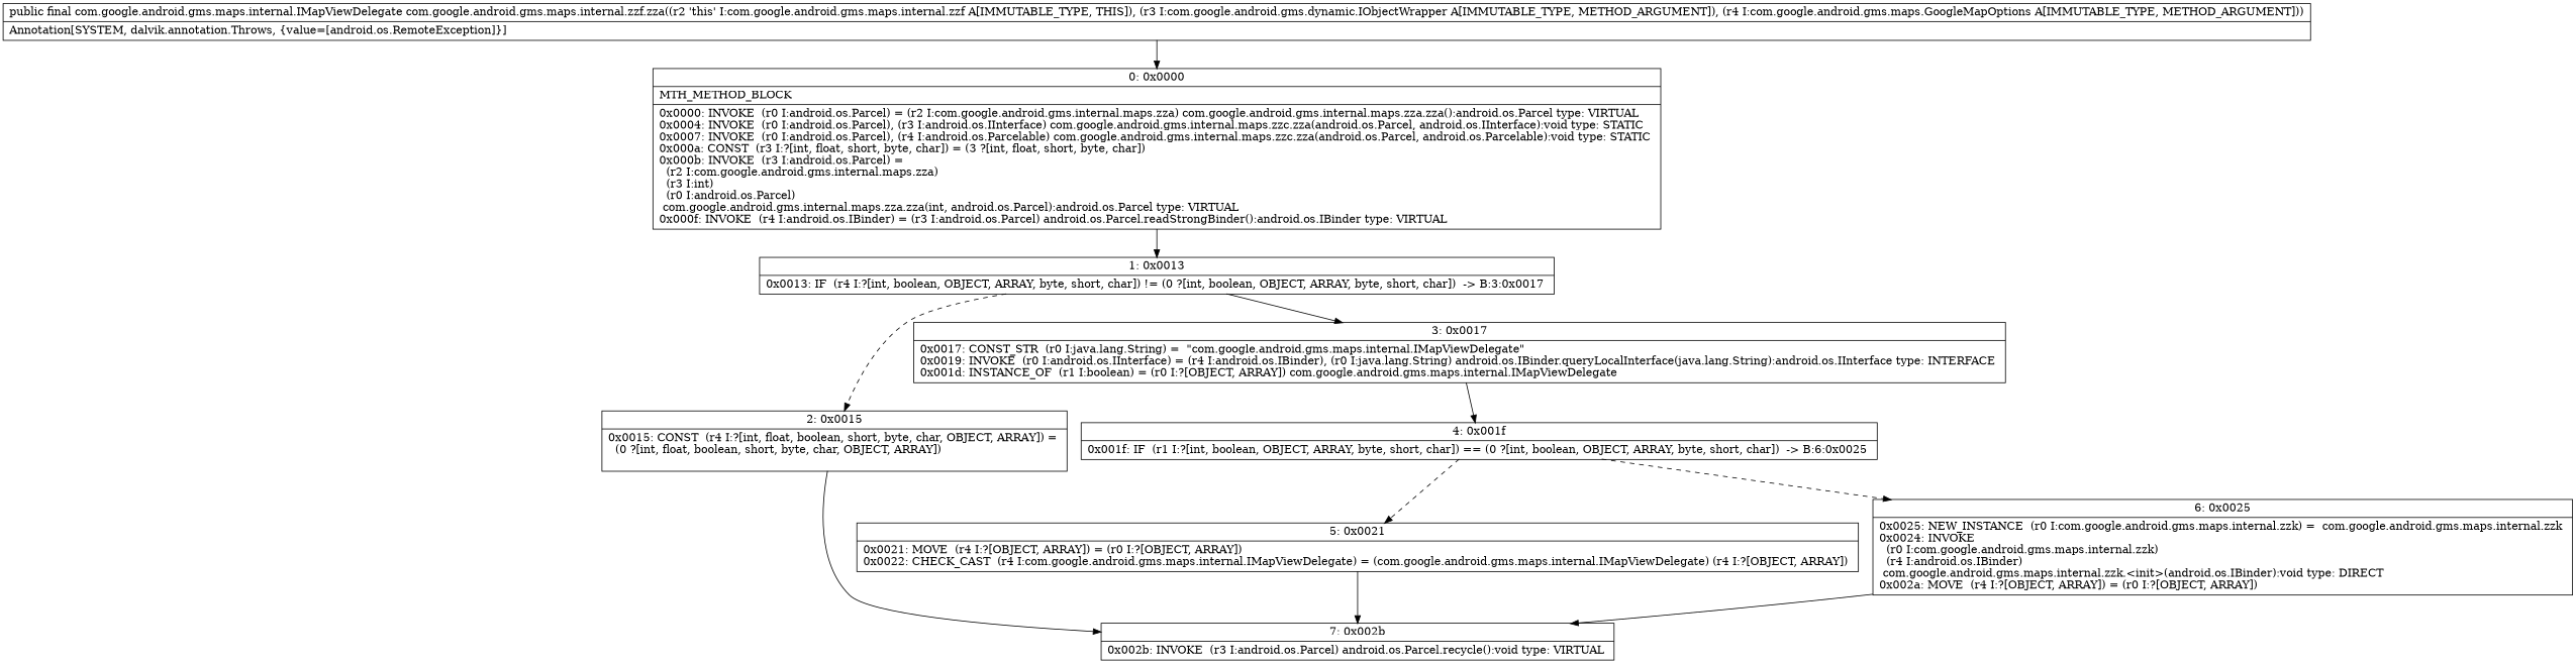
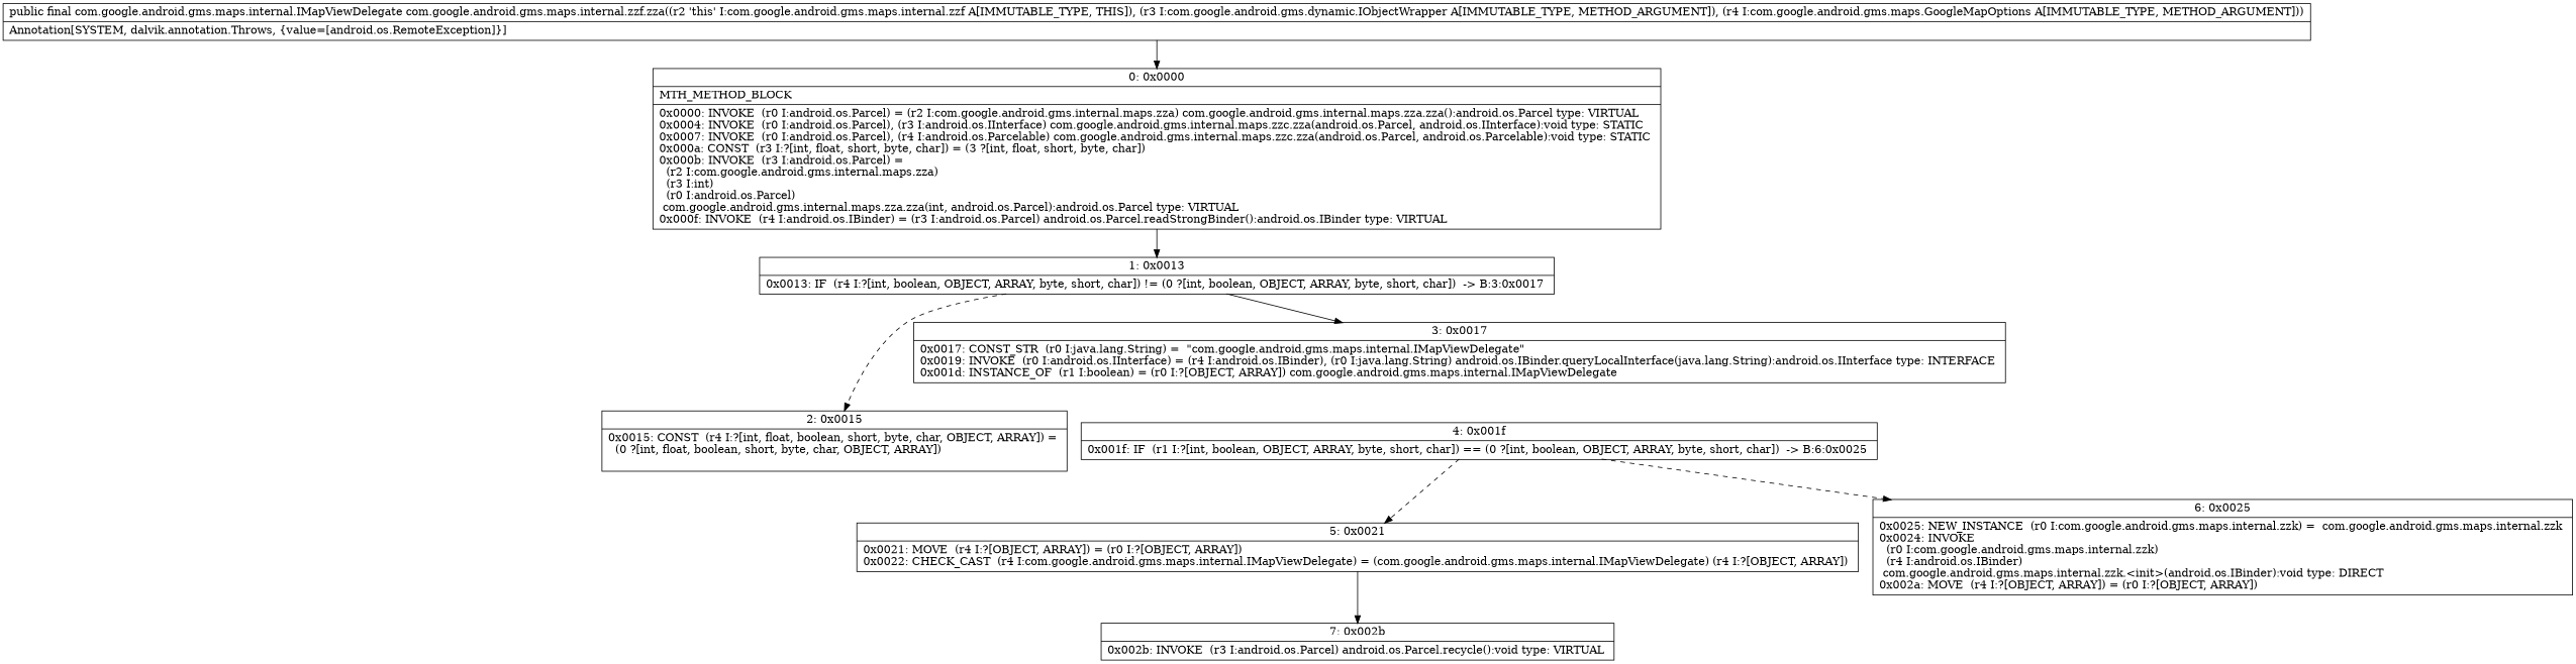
  digraph {
    node [shape=record]
    n1 [label="{0\:\ 0x0000|MTH_METHOD_BLOCK\l|0x0000: INVOKE  (r0 I:android.os.Parcel) = (r2 I:com.google.android.gms.internal.maps.zza) com.google.android.gms.internal.maps.zza.zza():android.os.Parcel type: VIRTUAL \l0x0004: INVOKE  (r0 I:android.os.Parcel), (r3 I:android.os.IInterface) com.google.android.gms.internal.maps.zzc.zza(android.os.Parcel, android.os.IInterface):void type: STATIC \l0x0007: INVOKE  (r0 I:android.os.Parcel), (r4 I:android.os.Parcelable) com.google.android.gms.internal.maps.zzc.zza(android.os.Parcel, android.os.Parcelable):void type: STATIC \l0x000a: CONST  (r3 I:?[int, float, short, byte, char]) = (3 ?[int, float, short, byte, char]) \l0x000b: INVOKE  (r3 I:android.os.Parcel) = \l  (r2 I:com.google.android.gms.internal.maps.zza)\l  (r3 I:int)\l  (r0 I:android.os.Parcel)\l com.google.android.gms.internal.maps.zza.zza(int, android.os.Parcel):android.os.Parcel type: VIRTUAL \l0x000f: INVOKE  (r4 I:android.os.IBinder) = (r3 I:android.os.Parcel) android.os.Parcel.readStrongBinder():android.os.IBinder type: VIRTUAL \l}"]
    n2 [label="{1\:\ 0x0013|0x0013: IF  (r4 I:?[int, boolean, OBJECT, ARRAY, byte, short, char]) != (0 ?[int, boolean, OBJECT, ARRAY, byte, short, char])  \-\> B:3:0x0017 \l}"]
    n3 [label="{2\:\ 0x0015|0x0015: CONST  (r4 I:?[int, float, boolean, short, byte, char, OBJECT, ARRAY]) = \l  (0 ?[int, float, boolean, short, byte, char, OBJECT, ARRAY])\l \l}"]
    n4 [label="{3\:\ 0x0017|0x0017: CONST_STR  (r0 I:java.lang.String) =  \"com.google.android.gms.maps.internal.IMapViewDelegate\" \l0x0019: INVOKE  (r0 I:android.os.IInterface) = (r4 I:android.os.IBinder), (r0 I:java.lang.String) android.os.IBinder.queryLocalInterface(java.lang.String):android.os.IInterface type: INTERFACE \l0x001d: INSTANCE_OF  (r1 I:boolean) = (r0 I:?[OBJECT, ARRAY]) com.google.android.gms.maps.internal.IMapViewDelegate \l}"]
    n5 [label="{7\:\ 0x002b|0x002b: INVOKE  (r3 I:android.os.Parcel) android.os.Parcel.recycle():void type: VIRTUAL \l}"]
    n6 [label="{4\:\ 0x001f|0x001f: IF  (r1 I:?[int, boolean, OBJECT, ARRAY, byte, short, char]) == (0 ?[int, boolean, OBJECT, ARRAY, byte, short, char])  \-\> B:6:0x0025 \l}"]
    n7 [label="{5\:\ 0x0021|0x0021: MOVE  (r4 I:?[OBJECT, ARRAY]) = (r0 I:?[OBJECT, ARRAY]) \l0x0022: CHECK_CAST  (r4 I:com.google.android.gms.maps.internal.IMapViewDelegate) = (com.google.android.gms.maps.internal.IMapViewDelegate) (r4 I:?[OBJECT, ARRAY]) \l}"]
    n8 [label="{6\:\ 0x0025|0x0025: NEW_INSTANCE  (r0 I:com.google.android.gms.maps.internal.zzk) =  com.google.android.gms.maps.internal.zzk \l0x0024: INVOKE  \l  (r0 I:com.google.android.gms.maps.internal.zzk)\l  (r4 I:android.os.IBinder)\l com.google.android.gms.maps.internal.zzk.\<init\>(android.os.IBinder):void type: DIRECT \l0x002a: MOVE  (r4 I:?[OBJECT, ARRAY]) = (r0 I:?[OBJECT, ARRAY]) \l}"]
    n9 [label="{public final com.google.android.gms.maps.internal.IMapViewDelegate com.google.android.gms.maps.internal.zzf.zza((r2 'this' I:com.google.android.gms.maps.internal.zzf A[IMMUTABLE_TYPE, THIS]), (r3 I:com.google.android.gms.dynamic.IObjectWrapper A[IMMUTABLE_TYPE, METHOD_ARGUMENT]), (r4 I:com.google.android.gms.maps.GoogleMapOptions A[IMMUTABLE_TYPE, METHOD_ARGUMENT]))  | Annotation[SYSTEM, dalvik.annotation.Throws, \{value=[android.os.RemoteException]\}]\l}"]
    n1 -> n2
    n2 -> n3 [style=dashed]
    n2 -> n4
-   n3 -> n5
-   n4 -> n6
    n6 -> n7 [style=dashed]
    n6 -> n8 [style=dashed]
    n7 -> n5
-   n8 -> n5
    n9 -> n1
  }
